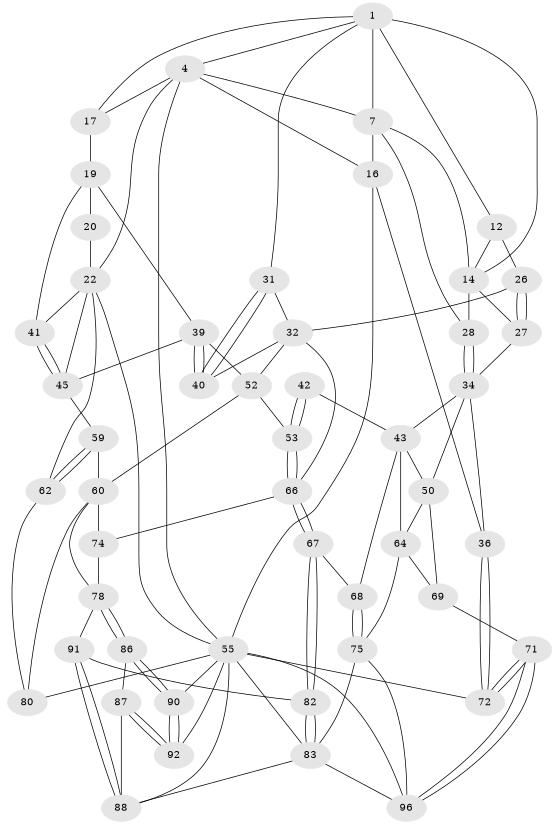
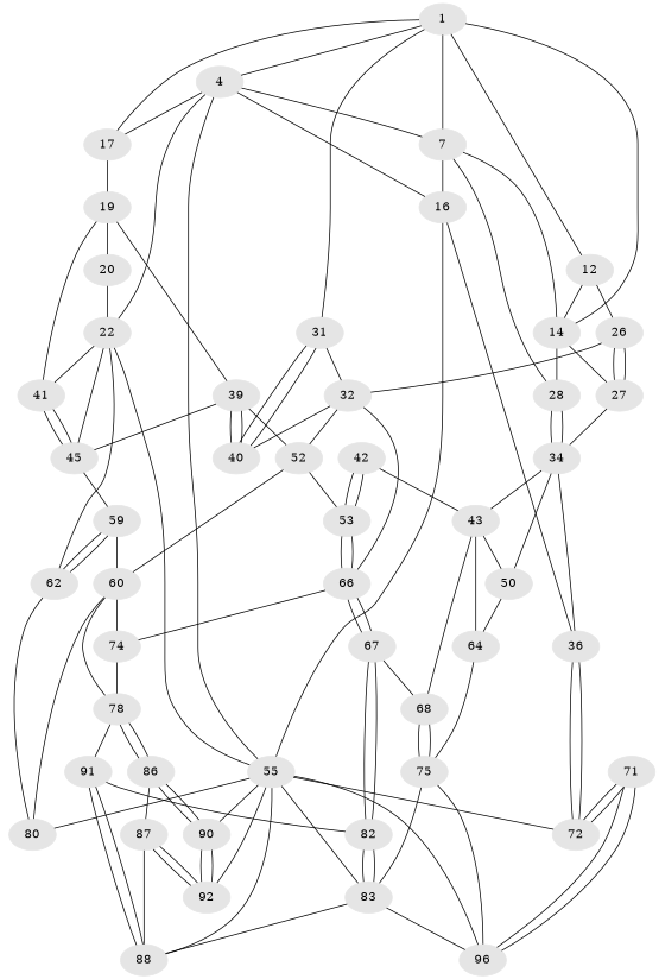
  graph {
    node [color=gray90 style=filled]
    1 [super="+2+6"]
    4 [super="+5+15"]
    7 [super="+11+8"]
    12 [super="+13"]
    14 [super="+24"]
    17 [super="+18"]
    31
    16
    22 [super="+23+48"]
    55 [super="+99+56+93"]
    28
    26 [super="+29"]
    27
    19 [super="+38"]
    32 [super="+33+51"]
    40
    36
    41
    45 [super="+46"]
    62
    72
    80
    83 [super="+84"]
    88 [super="+91"]
    90
    92
    96 [super="+98"]
    34 [super="+37+35"]
    20
    39 [super="+47"]
    52 [super="+54"]
    59
    66
    43 [super="+44+63"]
    50 [super="+65"]
    42
    53
    60 [super="+61+77"]
    64 [super="+73"]
    68
-   69 [super="+70"]
    75 [super="+85"]
    71
    74
    78 [super="+79"]
    67
    n47 [label=91]
    86
    82
    87
    1 -- 4
    1 -- 7 [weight=2]
    1 -- 12
    1 -- 14
    1 -- 17
    1 -- 31
    4 -- 7
    4 -- 17
    4 -- 16
    4 -- 22
    4 -- 55
    7 -- 14
    7 -- 16
    7 -- 28
    12 -- 14
    12 -- 26 [weight=2]
    14 -- 28
    14 -- 27
    17 -- 19
    31 -- 32
    31 -- 40
    31 -- 40
    16 -- 55
    16 -- 36
    22 -- 55
    22 -- 41
    22 -- 45 [weight=2]
    22 -- 62
    55 -- 72
    55 -- 80
    55 -- 83
    55 -- 88
    55 -- 90
    55 -- 92
    55 -- 96
    28 -- 34
    28 -- 34
    26 -- 27
    26 -- 27
    26 -- 32
    27 -- 34
    19 -- 41
    19 -- 20
    19 -- 39
    32 -- 40
    32 -- 52
    32 -- 66
    36 -- 72
    36 -- 72
    41 -- 45
    41 -- 45
    45 -- 59
    62 -- 80
    83 -- 88
    83 -- 96
    90 -- 92
    90 -- 92
    34 -- 36
    34 -- 43
    34 -- 50
    20 -- 22
    39 -- 40
    39 -- 40
    39 -- 45
    39 -- 52
    52 -- 53
    52 -- 60
    59 -- 62
    59 -- 62
    59 -- 60
    66 -- 74
    66 -- 67
    66 -- 67
    43 -- 50
    43 -- 64
    43 -- 68
    50 -- 64
-   50 -- 69
    42 -- 43
    42 -- 53
    42 -- 53
    53 -- 66
    53 -- 66
    60 -- 80
    60 -- 74
    60 -- 78
-   64 -- 69 [weight=2]
    64 -- 75
    68 -- 75
    68 -- 75
-   69 -- 71
    75 -- 83
    75 -- 96
    71 -- 72
    71 -- 72
    71 -- 96
    71 -- 96
    74 -- 78
    78 -- n47
    78 -- 86
    78 -- 86
    67 -- 68
    67 -- 82
    67 -- 82
    n47 -- 88
    n47 -- 88
    n47 -- 82
    86 -- 90
    86 -- 90
    86 -- 87
    82 -- 83
    82 -- 83
    87 -- 88
    87 -- 92
    87 -- 92
  }
